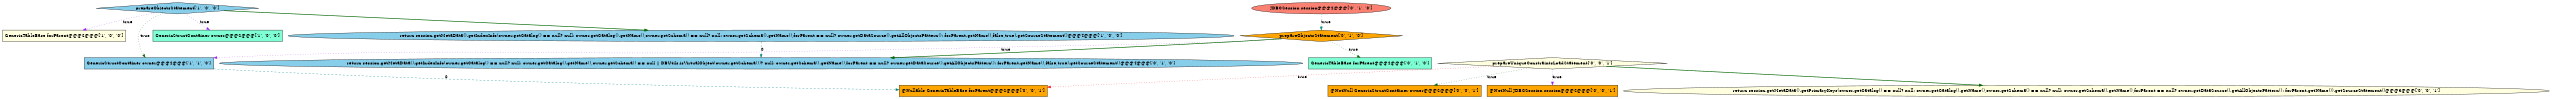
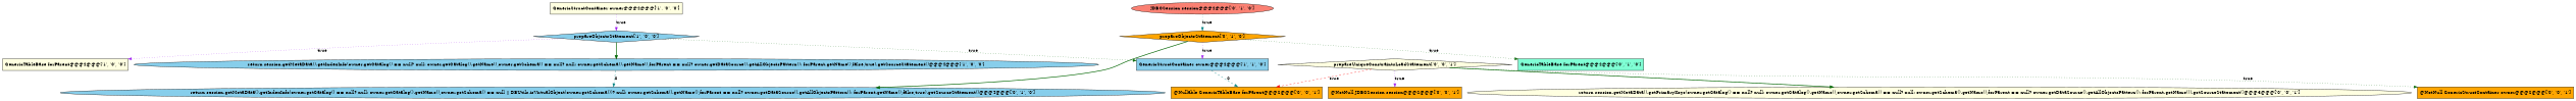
  digraph {
    node [fillcolor=skyblue shape=box style=filled]
    edge [color=darkgreen style=dotted]
-   n1 [fillcolor=aquamarine label="GenericStructContainer owner@@@2@@@['1', '0', '0']"]
+   n1 [fillcolor=lightyellow label="GenericStructContainer owner@@@2@@@['1', '0', '0']"]
    n2 [label="prepareObjectsStatement['1', '0', '0']" shape=diamond]
    n3 [label="return session.getMetaData().getIndexInfo(owner.getCatalog() == null? null: owner.getCatalog().getName(),owner.getSchema() == null? null: owner.getSchema().getName(),forParent == null? owner.getDataSource().getAllObjectsPattern(): forParent.getName(),false,true).getSourceStatement()@@@4@@@['1', '0', '0']" shape=ellipse]
    n4 [label="GenericStructContainer owner@@@2@@@['1', '1', '0']"]
    n5 [fillcolor=lightyellow label="GenericTableBase forParent@@@2@@@['1', '0', '0']"]
    n6 [label="return session.getMetaData().getIndexInfo(owner.getCatalog() == null? null: owner.getCatalog().getName(),owner.getSchema() == null || DBUtils.isVirtualObject(owner.getSchema())? null: owner.getSchema().getName(),forParent == null? owner.getDataSource().getAllObjectsPattern(): forParent.getName(),false,true).getSourceStatement()@@@4@@@['0', '1', '0']" shape=ellipse]
    n7 [fillcolor=orange label="@Nullable GenericTableBase forParent@@@2@@@['0', '0', '1']"]
    n8 [fillcolor=orange label="@NotNull GenericStructContainer owner@@@2@@@['0', '0', '1']"]
    n9 [fillcolor=aquamarine label="GenericTableBase forParent@@@2@@@['0', '1', '0']"]
    n10 [fillcolor=orange label="@NotNull JDBCSession session@@@2@@@['0', '0', '1']"]
    n11 [fillcolor=salmon label="JDBCSession session@@@2@@@['0', '1', '0']" shape=ellipse]
    n12 [fillcolor=orange label="prepareObjectsStatement['0', '1', '0']" shape=diamond]
    n13 [fillcolor=lightyellow label="prepareUniqueConstraintsLoadStatement['0', '0', '1']" shape=diamond]
    n14 [fillcolor=lightyellow label="return session.getMetaData().getPrimaryKeys(owner.getCatalog() == null? null: owner.getCatalog().getName(),owner.getSchema() == null? null: owner.getSchema().getName(),forParent == null? owner.getDataSource().getAllObjectsPattern(): forParent.getName()).getSourceStatement()@@@3@@@['0', '0', '1']" shape=ellipse]
-   n2 -> n1 [color=purple label=true]
+   n1 -> n2 [color=purple label=true]
    n2 -> n3 [style=bold]
    n2 -> n4 [label=true]
    n2 -> n5 [color=purple label=true]
    n3 -> n6 [color=teal label=0 style=dashed]
    n4 -> n7 [color=teal label=0 style=dashed]
    n11 -> n12 [color=teal label=true]
    n12 -> n4 [color=purple label=true]
    n12 -> n6 [style=bold]
    n12 -> n9 [label=true]
-   n13 -> n7 [color=red label=true]
+   n13 -> n7 [color=red label=true style=dashed]
    n13 -> n8 [label=true]
    n13 -> n10 [color=purple label=true]
    n13 -> n14 [style=bold]
  }
